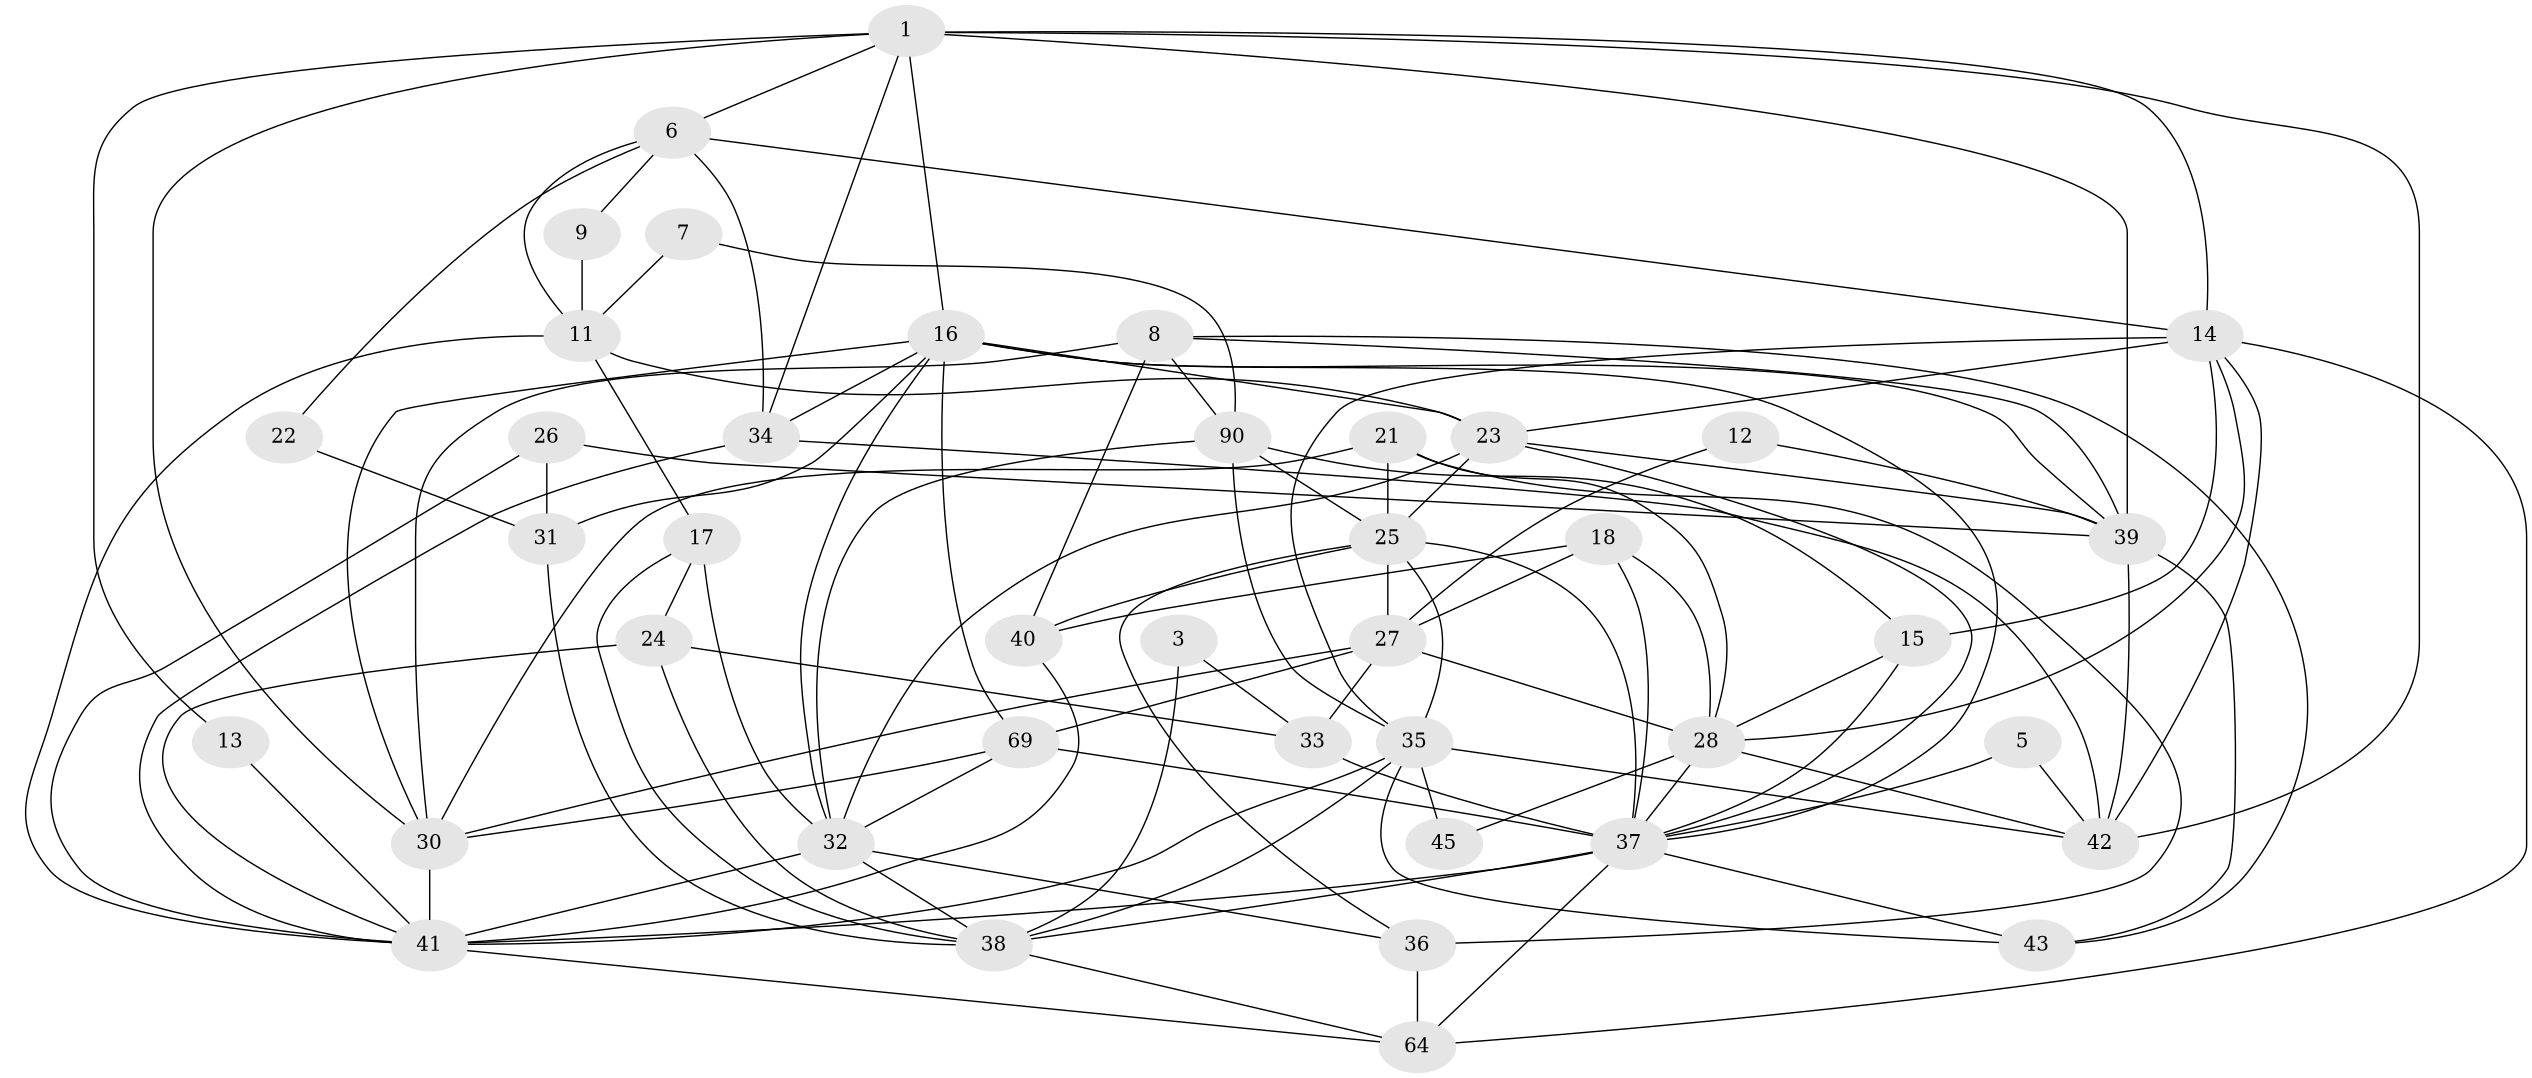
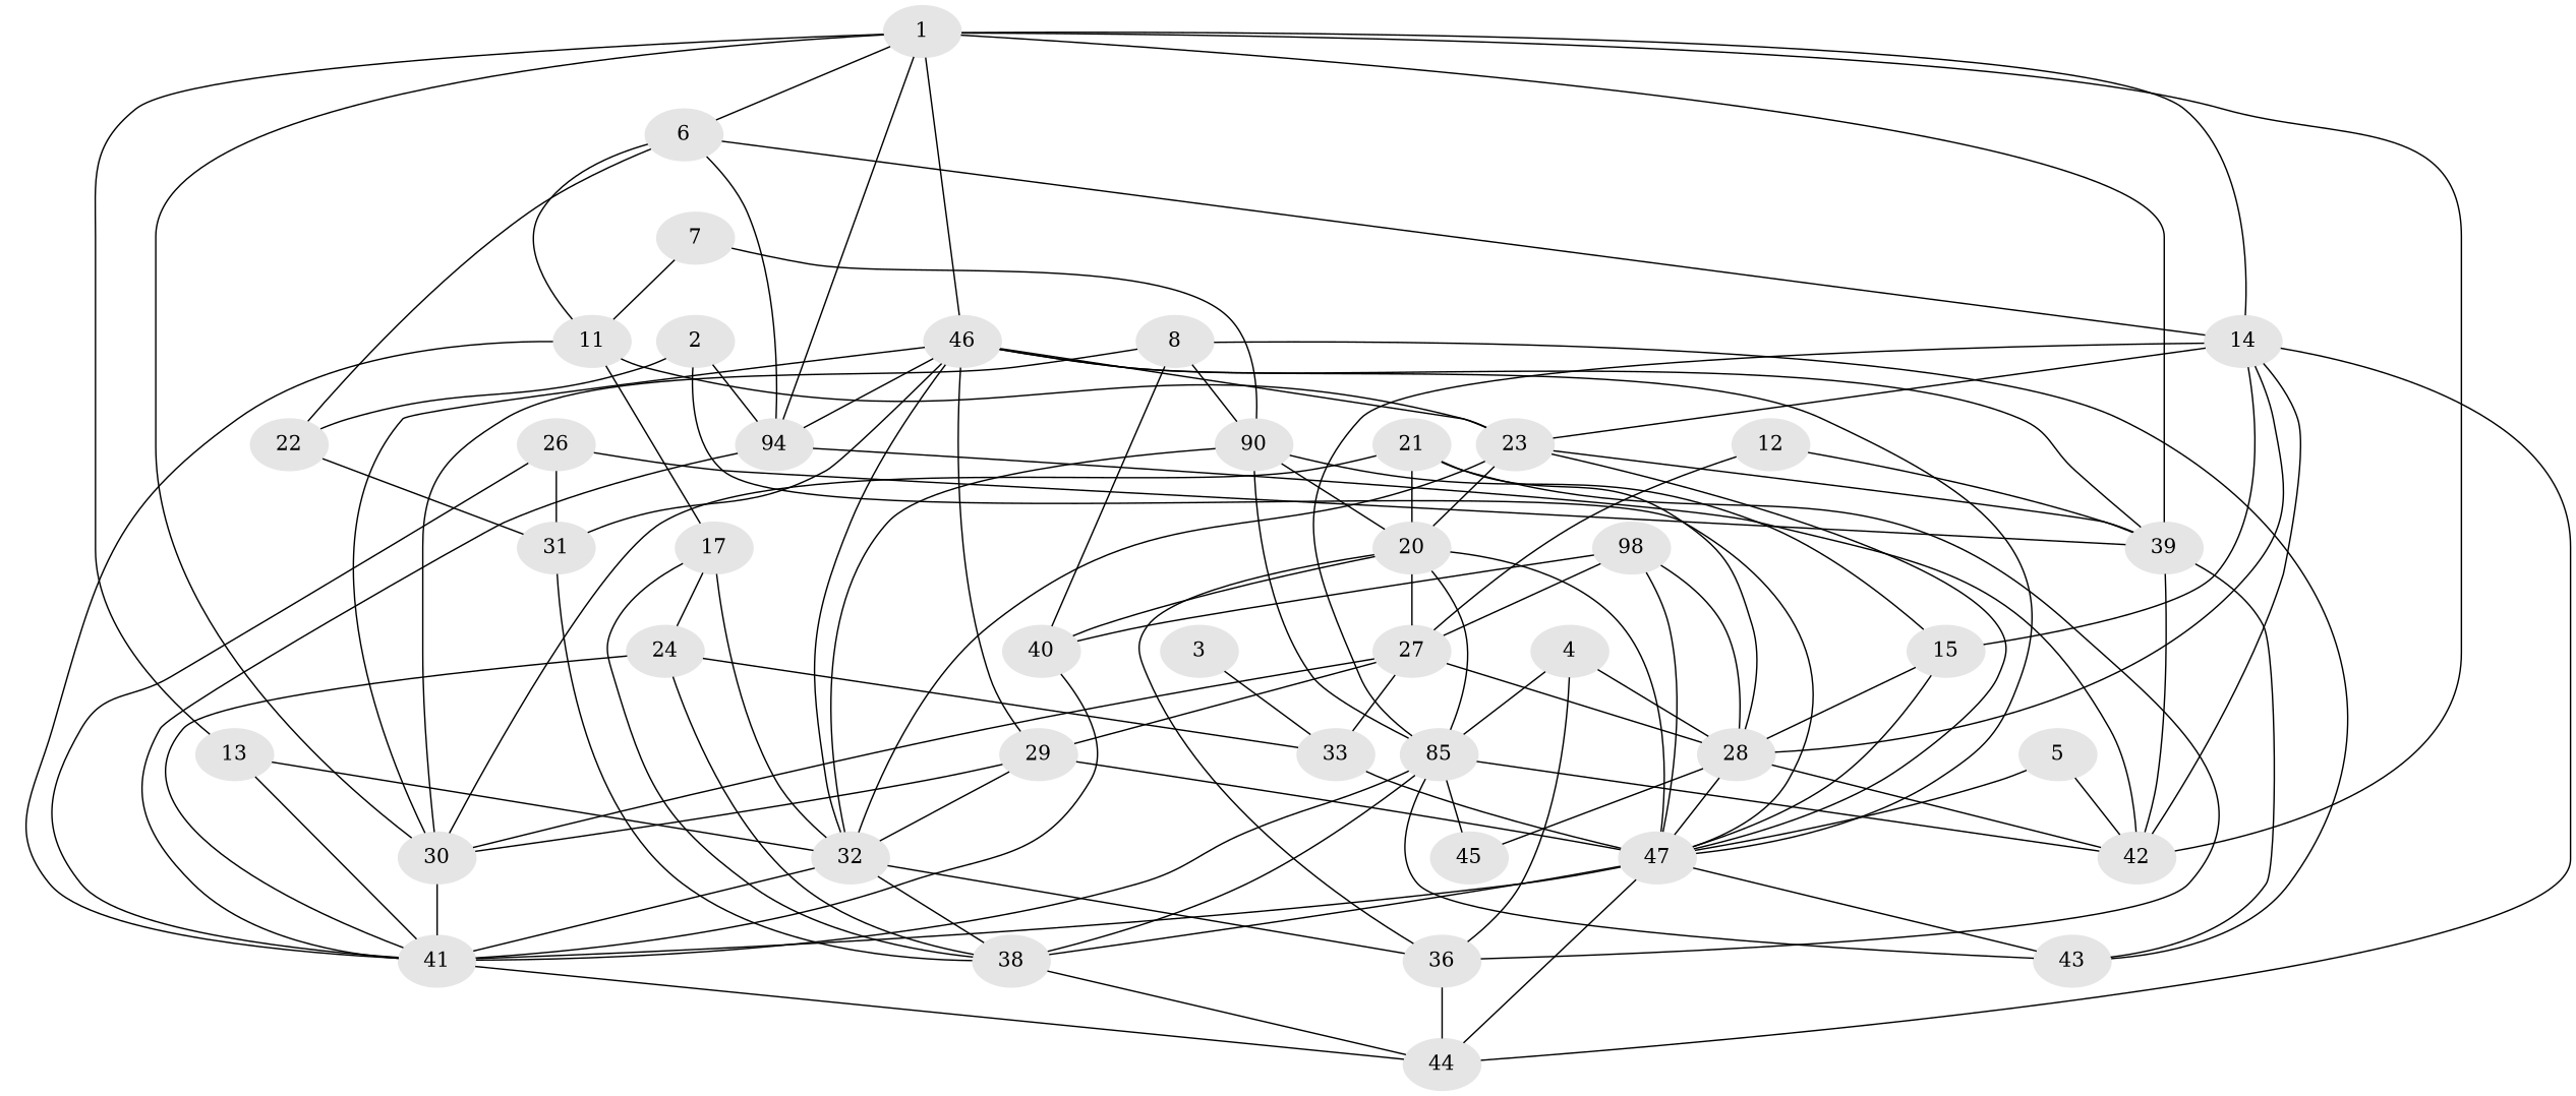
  graph {
    node [color=gray90 style=filled]
    edge [weight=1.0]
    1
    6
    13
    14
-   16
+   16 [label=46]
    30
-   34
+   34 [label=94]
    39
    42
+   2
    22
-   37
-   9
+   37 [label=47]
    11
    32
    41
    28
-   35
+   35 [label=85]
    15
    23
-   44 [label=64]
-   29 [label=69]
+   44
+   29
    31
    43
    38
    3
    33
+   4
    36
    45
    5
    17
    7
    n34 [label=90]
-   25
+   25 [label=20]
    8
    40
    27
    24
    12
-   18
+   18 [label=98]
    26
    21
    1 -- 6
    1 -- 13
    1 -- 14
    1 -- 16
    1 -- 30
    1 -- 34
    1 -- 39
    1 -- 42
    6 -- 14
    6 -- 34
    6 -- 22
-   6 -- 9
    6 -- 11
+   13 -- 32
    13 -- 41
    14 -- 42
    14 -- 28
    14 -- 35
    14 -- 15
    14 -- 23
    14 -- 44
    16 -- 30
    16 -- 34
    16 -- 39
    16 -- 37
    16 -- 32
    16 -- 23
    16 -- 29
    16 -- 31
    30 -- 41
    34 -- 42
    34 -- 41
    39 -- 42
    39 -- 43
+   2 -- 34
+   2 -- 22
+   2 -- 37
    22 -- 31
    37 -- 41
    37 -- 44
    37 -- 43
    37 -- 38
-   9 -- 11
    11 -- 41
    11 -- 23
    11 -- 17
    32 -- 41
    32 -- 38
    32 -- 36
    41 -- 44
    28 -- 42
    28 -- 37
    28 -- 45 [weight=2.0]
    35 -- 42
    35 -- 41
    35 -- 43
    35 -- 38
    35 -- 45
    15 -- 37
    15 -- 28
    23 -- 39
    23 -- 37
    23 -- 32
    23 -- 25
    29 -- 30
    29 -- 37
    29 -- 32
    31 -- 38
    38 -- 44
-   3 -- 38
    3 -- 33
    33 -- 37 [weight=2.0]
+   4 -- 28
+   4 -- 35
+   4 -- 36
    36 -- 44
    5 -- 42
    5 -- 37
    17 -- 32
    17 -- 38
    17 -- 24
    7 -- 11
    7 -- n34
    n34 -- 32
    n34 -- 35
    n34 -- 15
    n34 -- 25
    25 -- 37
    25 -- 35
    25 -- 36
    25 -- 40 [weight=2.0]
    25 -- 27
    8 -- 30
-   8 -- 39
    8 -- 43
    8 -- n34
    8 -- 40
    40 -- 41
    27 -- 30
    27 -- 28
    27 -- 29
    27 -- 33
    24 -- 41
    24 -- 38
    24 -- 33
    12 -- 39
    12 -- 27
    18 -- 37
    18 -- 28
    18 -- 40
    18 -- 27
    26 -- 39
    26 -- 41
    26 -- 31
    21 -- 30
    21 -- 28
    21 -- 36
    21 -- 25
  }
